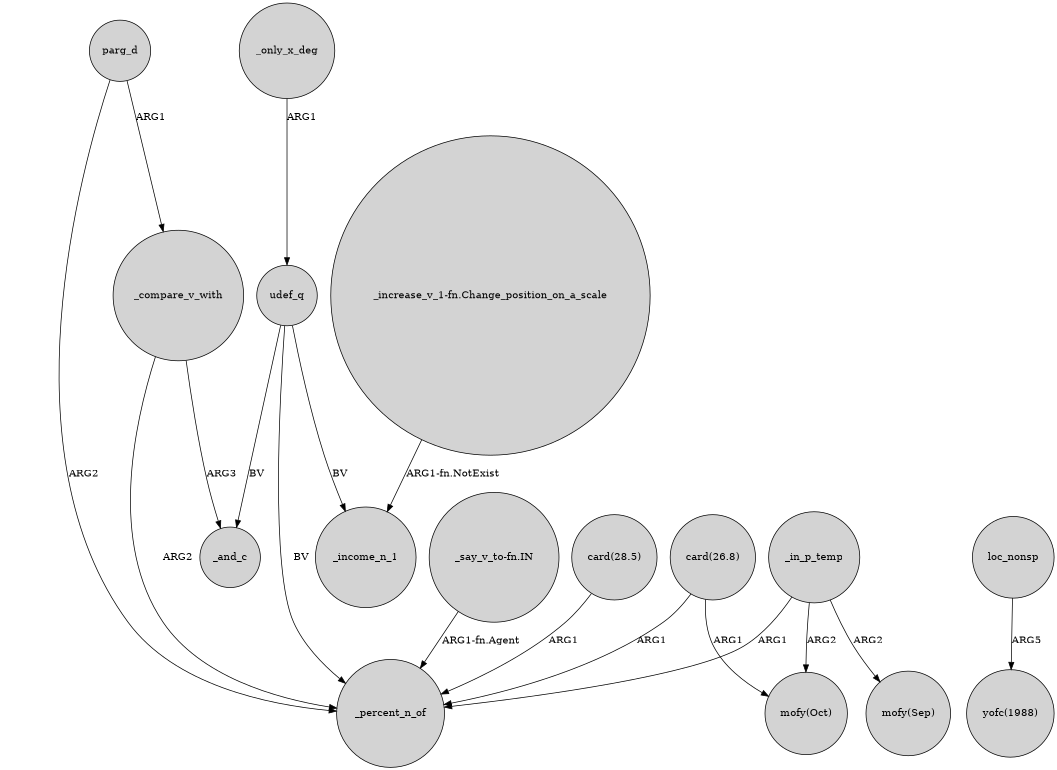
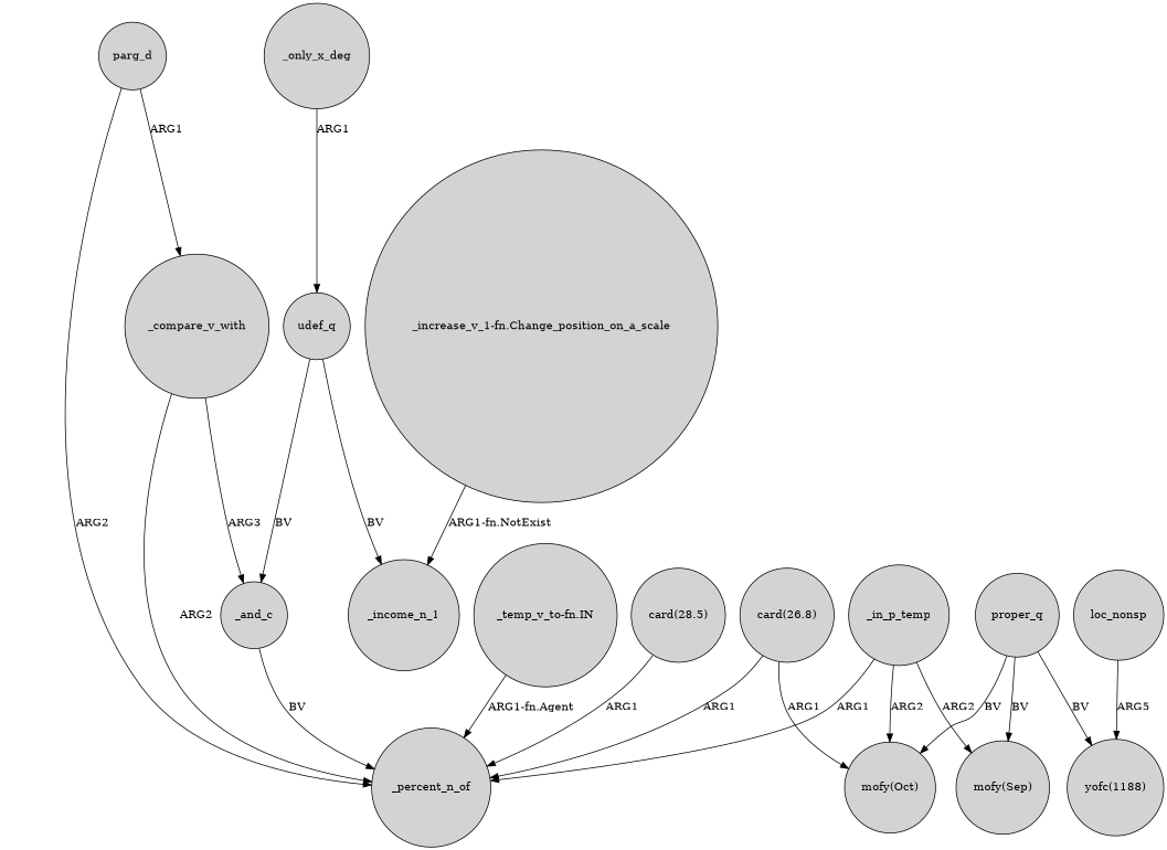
  digraph {
    node [shape=circle style=filled]
-   "_say_v_to-fn.IN"
+   "_say_v_to-fn.IN" [label="_temp_v_to-fn.IN"]
    _percent_n_of
    "_increase_v_1-fn.Change_position_on_a_scale"
    _income_n_1
    _only_x_deg
    udef_q
    _and_c
    loc_nonsp
-   "yofc(1988)"
+   "yofc(1988)" [label="yofc(1188)"]
    "card(26.8)"
    "mofy(Oct)"
    _in_p_temp
    "mofy(Sep)"
    parg_d
    _compare_v_with
+   proper_q
    "card(28.5)"
    "_say_v_to-fn.IN" -> _percent_n_of [label="ARG1-fn.Agent"]
    "_increase_v_1-fn.Change_position_on_a_scale" -> _income_n_1 [label="ARG1-fn.NotExist"]
    _only_x_deg -> udef_q [label=ARG1]
-   udef_q -> _percent_n_of [label=BV]
+   _and_c -> _percent_n_of [label=BV]
    udef_q -> _income_n_1 [label=BV]
    udef_q -> _and_c [label=BV]
    loc_nonsp -> "yofc(1988)" [label=ARG5]
    "card(26.8)" -> _percent_n_of [label=ARG1]
    "card(26.8)" -> "mofy(Oct)" [label=ARG1]
    _in_p_temp -> _percent_n_of [label=ARG1]
    _in_p_temp -> "mofy(Oct)" [label=ARG2]
    _in_p_temp -> "mofy(Sep)" [label=ARG2]
    parg_d -> _percent_n_of [label=ARG2]
    parg_d -> _compare_v_with [label=ARG1]
    _compare_v_with -> _percent_n_of [label=ARG2]
    _compare_v_with -> _and_c [label=ARG3]
+   proper_q -> "yofc(1988)" [label=BV]
+   proper_q -> "mofy(Oct)" [label=BV]
+   proper_q -> "mofy(Sep)" [label=BV]
    "card(28.5)" -> _percent_n_of [label=ARG1]
  }
